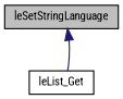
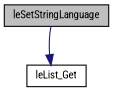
  digraph {
    rankdir=TB
    fontname="Roboto Condensed"
    node [color=black fontname="Roboto Condensed" fontsize=10 shape=record style=filled]
    n1 [fillcolor=grey75 fontcolor=black height=0.2 label=leSetStringLanguage width=0.4]
    n2 [fillcolor=white height=0.2 label=leList_Get width=0.4]
-   n2 -> n1 [color=midnightblue fontname="Roboto Condensed" fontsize=10 labelfontname=Helvetica labelfontsize=10 style=solid]
+   n1 -> n2 [color=midnightblue fontname="Roboto Condensed" fontsize=10 labelfontname=Helvetica labelfontsize=10 style=solid]
  }
